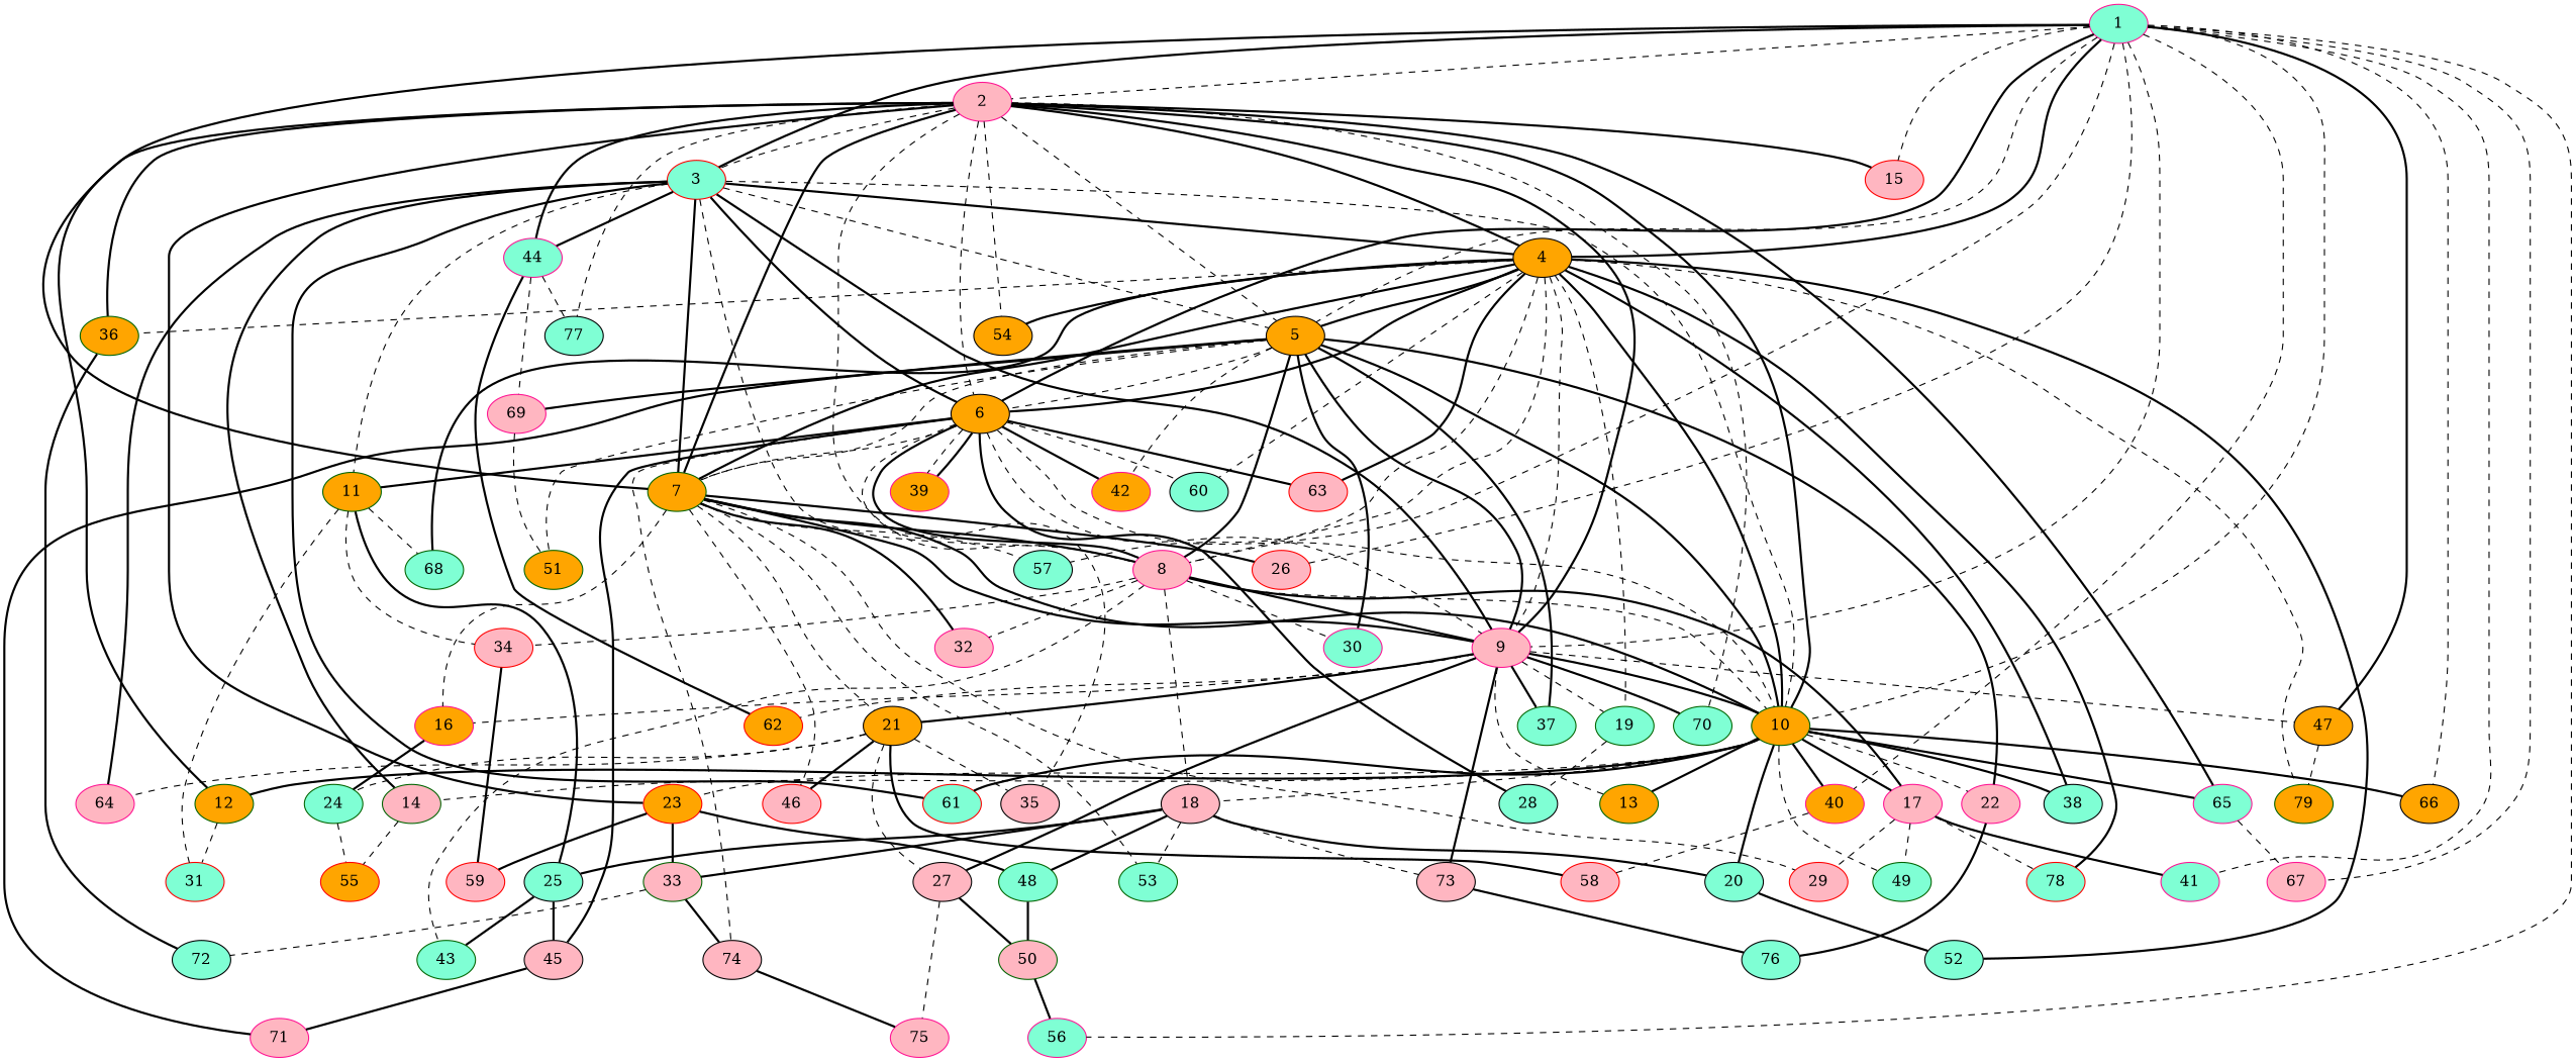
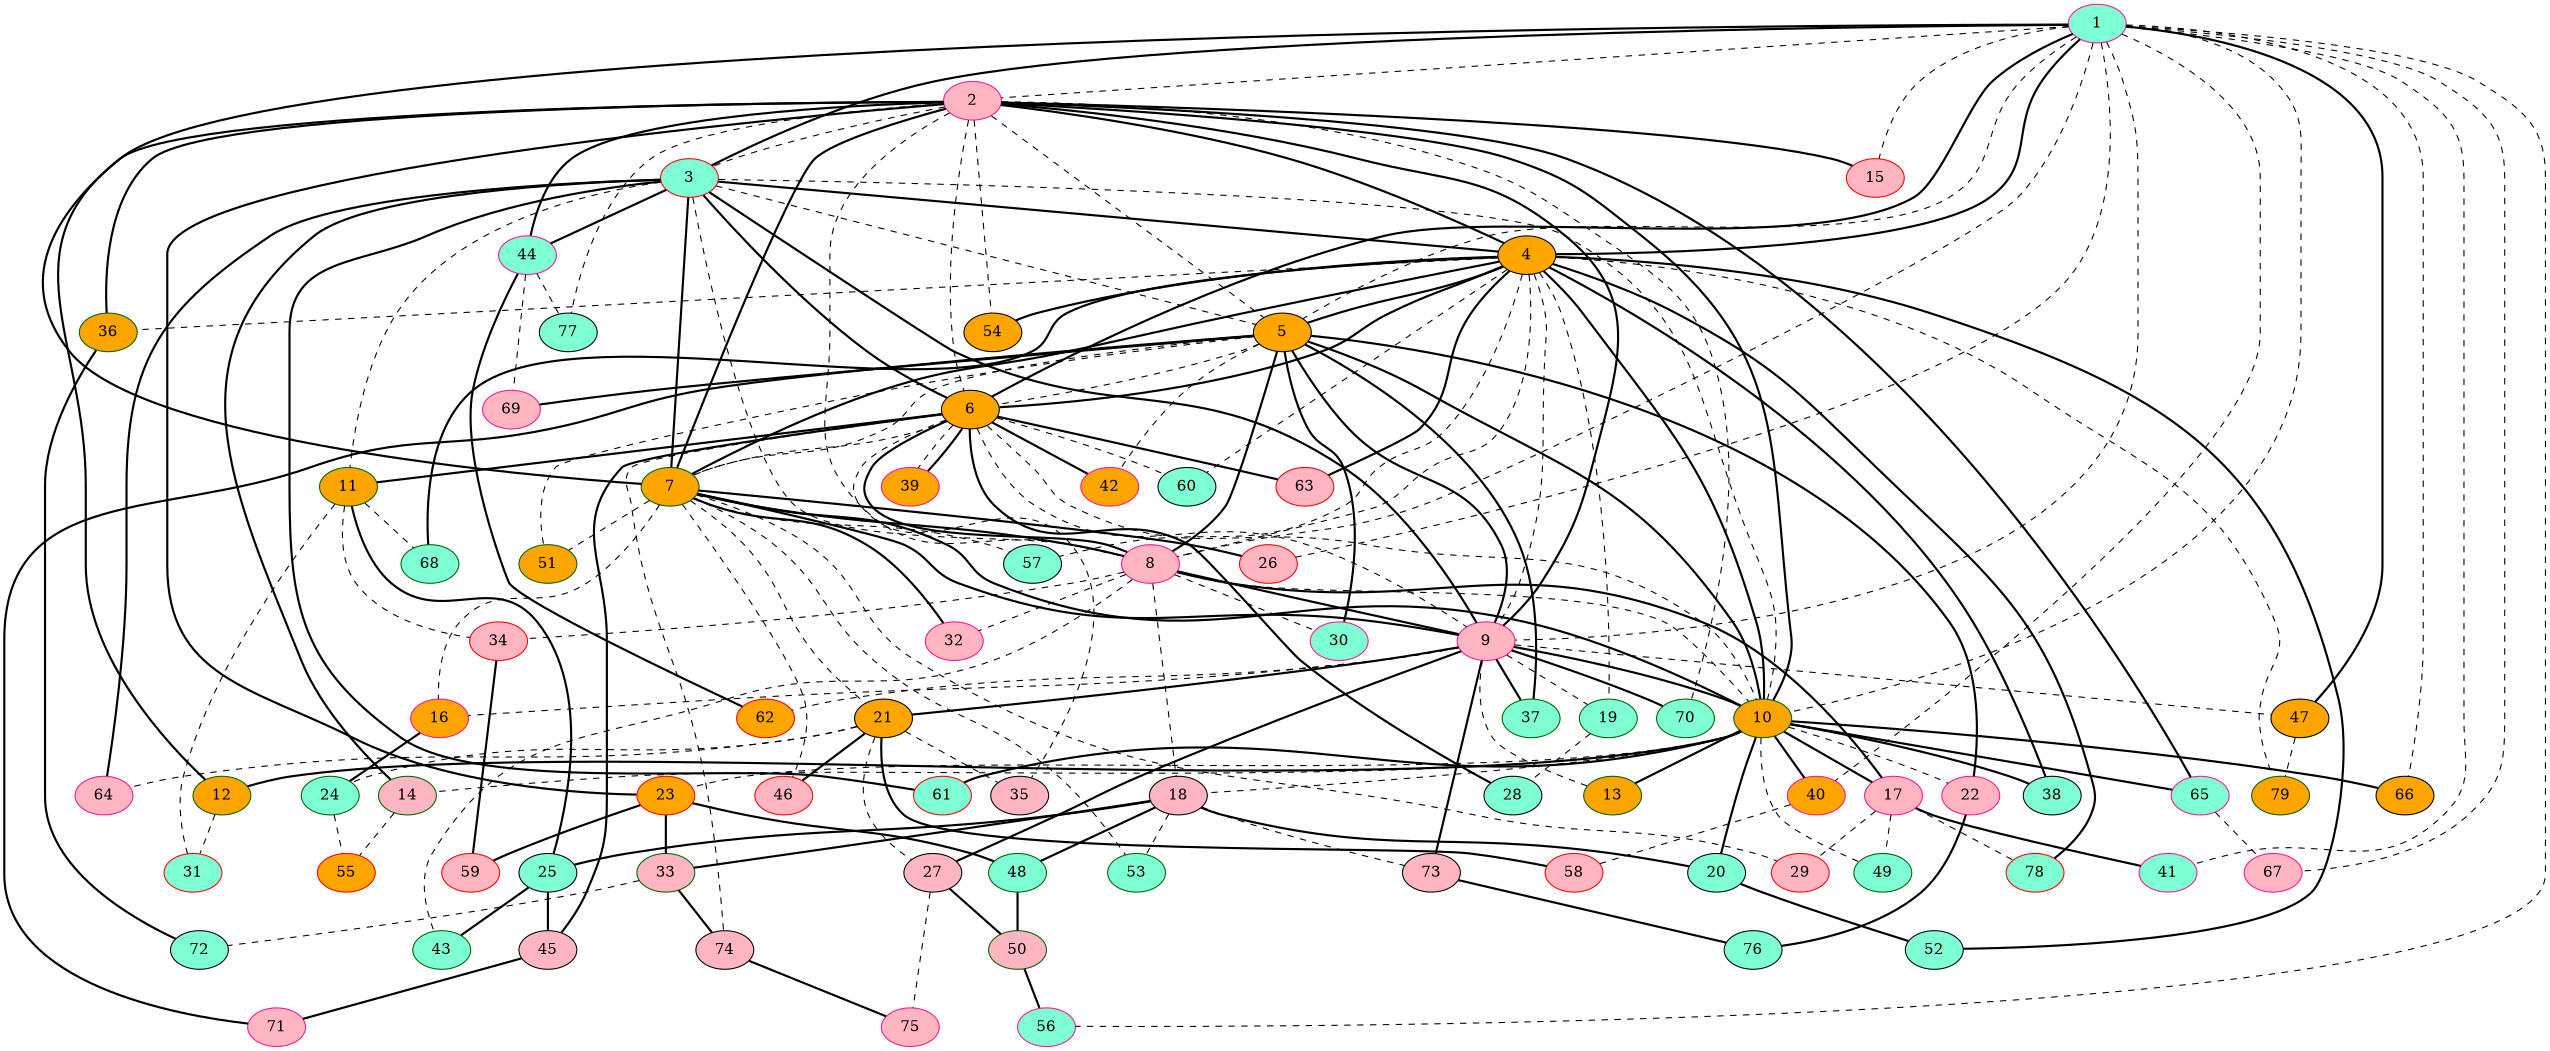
  graph {
    node [color=black fillcolor=aquamarine style=filled]
    edge [style=bold]
    1 [color=deeppink]
    2 [color=deeppink fillcolor=lightpink]
    3 [color=red]
    4 [fillcolor=orange]
    5 [fillcolor=orange]
    6 [fillcolor=orange]
    7 [color=darkgreen fillcolor=orange]
    8 [color=deeppink fillcolor=lightpink]
    9 [color=deeppink fillcolor=lightpink]
    10 [color=darkgreen fillcolor=orange]
    15 [color=red fillcolor=lightpink]
    26 [color=red fillcolor=lightpink]
    40 [color=deeppink fillcolor=orange]
    41 [color=deeppink]
    47 [fillcolor=orange]
    56 [color=deeppink]
    66 [fillcolor=orange]
    67 [color=deeppink fillcolor=lightpink]
    12 [color=darkgreen fillcolor=orange]
    23 [color=red fillcolor=orange]
    36 [color=darkgreen fillcolor=orange]
    44 [color=deeppink]
    54 [fillcolor=orange]
    65 [color=deeppink]
    70 [color=darkgreen]
    77
    11 [color=darkgreen fillcolor=orange]
    14 [color=darkgreen fillcolor=lightpink]
    61 [color=red]
    64 [color=deeppink fillcolor=lightpink]
    19 [color=darkgreen]
    38
    52
    57
    60
    63 [color=red fillcolor=lightpink]
    68 [color=darkgreen]
    78 [color=red]
    79 [color=darkgreen fillcolor=orange]
    22 [color=deeppink fillcolor=lightpink]
    30 [color=deeppink]
    37 [color=darkgreen]
    42 [color=deeppink fillcolor=orange]
    51 [color=darkgreen fillcolor=orange]
    69 [color=deeppink fillcolor=lightpink]
    71 [color=deeppink fillcolor=lightpink]
    28
    35 [fillcolor=lightpink]
    39 [color=deeppink fillcolor=orange]
    45 [fillcolor=lightpink]
    74 [fillcolor=lightpink]
    16 [color=deeppink fillcolor=orange]
    21 [fillcolor=orange]
    29 [color=red fillcolor=lightpink]
    32 [color=deeppink fillcolor=lightpink]
    46 [color=red fillcolor=lightpink]
    53 [color=darkgreen]
    17 [color=deeppink fillcolor=lightpink]
    18 [fillcolor=lightpink]
    34 [color=red fillcolor=lightpink]
    43 [color=darkgreen]
    13 [color=darkgreen fillcolor=orange]
    27 [fillcolor=lightpink]
    62 [color=red fillcolor=orange]
    73 [fillcolor=lightpink]
    20
    49 [color=darkgreen]
    58 [color=red fillcolor=lightpink]
    31 [color=red]
    33 [color=darkgreen fillcolor=lightpink]
    48 [color=darkgreen]
    59 [color=red fillcolor=lightpink]
    72
    25
    55 [color=red fillcolor=orange]
    76
    75 [color=deeppink fillcolor=lightpink]
    24 [color=darkgreen]
    50 [color=darkgreen fillcolor=lightpink]
    1 -- 2 [style=dashed]
    1 -- 3
    1 -- 4
    1 -- 5 [style=dashed]
    1 -- 6
    1 -- 7
    1 -- 8 [style=dashed]
    1 -- 9 [style=dashed]
    1 -- 10 [style=dashed]
    1 -- 15 [style=dashed]
    1 -- 26 [style=dashed]
    1 -- 40 [style=dashed]
    1 -- 41 [style=dashed]
    1 -- 47
    1 -- 56 [style=dashed]
    1 -- 66 [style=dashed]
    1 -- 67 [style=dashed]
    2 -- 3 [style=dashed]
    2 -- 4
    2 -- 5 [style=dashed]
    2 -- 6 [style=dashed]
    2 -- 7
    2 -- 8 [style=dashed]
    2 -- 9
    2 -- 10
    2 -- 15
    2 -- 12
    2 -- 23
    2 -- 36
    2 -- 44
    2 -- 54 [style=dashed]
    2 -- 65
    2 -- 70 [style=dashed]
    2 -- 77 [style=dashed]
    3 -- 4
    3 -- 5 [style=dashed]
    3 -- 6
    3 -- 7
    3 -- 8 [style=dashed]
    3 -- 9
    3 -- 10 [style=dashed]
    3 -- 44
    3 -- 11 [style=dashed]
    3 -- 14
    3 -- 61
    3 -- 64
    4 -- 5
    4 -- 6
    4 -- 7
    4 -- 8 [style=dashed]
    4 -- 9 [style=dashed]
    4 -- 10
    4 -- 36 [style=dashed]
    4 -- 54
    4 -- 19 [style=dashed]
    4 -- 38
    4 -- 52
    4 -- 57 [style=dashed]
    4 -- 60 [style=dashed]
    4 -- 63
    4 -- 68
    4 -- 78
    4 -- 79 [style=dashed]
    5 -- 6 [style=dashed]
    5 -- 7 [style=dashed]
    5 -- 8
    5 -- 9
    5 -- 10
    5 -- 22
    5 -- 30
    5 -- 37
    5 -- 42 [style=dashed]
    5 -- 51 [style=dashed]
    5 -- 69
    5 -- 71
    6 -- 7 [style=dashed]
    6 -- 8
    6 -- 9 [style=dashed]
    6 -- 10 [style=dashed]
    6 -- 11
    6 -- 60 [style=dashed]
    6 -- 63
    6 -- 42
    6 -- 28
    6 -- 35 [style=dashed]
    6 -- 39 [style=dashed]
    6 -- 39
    6 -- 45
    6 -- 74 [style=dashed]
    7 -- 8
    7 -- 9
    7 -- 10
    7 -- 26
    7 -- 57 [style=dashed]
-   69 -- 51 [style=dashed]
+   7 -- 51 [style=dashed]
    7 -- 16 [style=dashed]
    7 -- 21 [style=dashed]
    7 -- 29 [style=dashed]
    7 -- 32
    7 -- 46 [style=dashed]
    7 -- 53 [style=dashed]
    8 -- 9
    8 -- 10 [style=dashed]
    8 -- 30 [style=dashed]
    8 -- 32 [style=dashed]
    8 -- 17
    8 -- 18 [style=dashed]
    8 -- 34 [style=dashed]
    8 -- 43 [style=dashed]
    9 -- 10
    9 -- 47 [style=dashed]
    9 -- 70
    9 -- 19 [style=dashed]
    9 -- 37
    9 -- 16 [style=dashed]
    9 -- 21
    9 -- 13 [style=dashed]
    9 -- 27
    9 -- 62 [style=dashed]
    9 -- 73
    10 -- 40
    10 -- 66
    10 -- 12
    10 -- 23 [style=dashed]
    10 -- 65
    10 -- 14 [style=dashed]
    10 -- 61
    10 -- 38
    10 -- 22 [style=dashed]
    10 -- 17
    10 -- 18 [style=dashed]
    10 -- 13
    10 -- 20
    10 -- 49 [style=dashed]
    40 -- 58 [style=dashed]
    47 -- 79 [style=dashed]
    12 -- 31 [style=dashed]
    23 -- 33
    23 -- 48
    23 -- 59
    36 -- 72
    44 -- 77 [style=dashed]
    44 -- 69 [style=dashed]
    44 -- 62
    65 -- 67 [style=dashed]
    11 -- 68 [style=dashed]
    11 -- 34 [style=dashed]
    11 -- 31 [style=dashed]
    11 -- 25
    14 -- 55 [style=dashed]
    19 -- 28 [style=dashed]
    22 -- 76
    45 -- 71
    74 -- 75
    16 -- 24
    21 -- 64 [style=dashed]
    21 -- 35 [style=dashed]
    21 -- 46
    21 -- 27 [style=dashed]
    21 -- 58
    21 -- 24 [style=dashed]
    17 -- 41
    17 -- 78 [style=dashed]
    17 -- 29 [style=dashed]
    17 -- 49 [style=dashed]
    18 -- 53 [style=dashed]
    18 -- 73 [style=dashed]
    18 -- 20
    18 -- 33
    18 -- 48
    18 -- 25
    34 -- 59
    27 -- 75 [style=dashed]
    27 -- 50
    73 -- 76
    20 -- 52
    33 -- 74
    33 -- 72 [style=dashed]
    48 -- 50
    25 -- 45
    25 -- 43
    24 -- 55 [style=dashed]
    50 -- 56
  }
